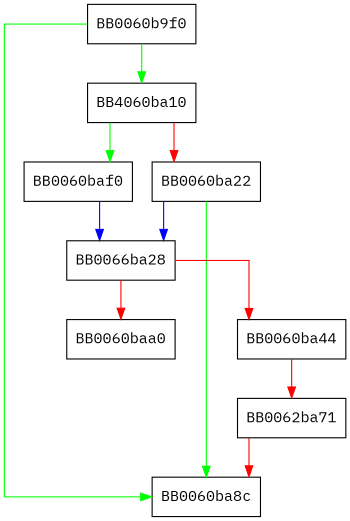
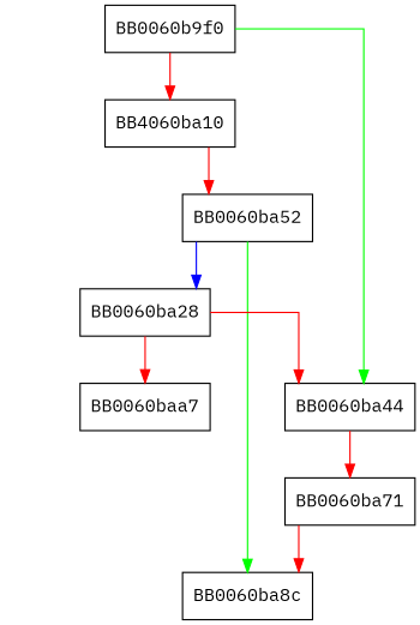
  digraph {
    fontname="IBM Plex Mono"
    splines=ortho
    node [fontname="IBM Plex Mono" shape=box]
    edge [color=red fontname="IBM Plex Mono"]
    BB0060b9f0
    BB0060ba8c
    n3 [label=BB4060ba10]
-   BB0060baf0
-   BB0060ba22
-   BB0060ba28 [label=BB0066ba28]
-   BB0060baa0
+   BB0060ba22 [label=BB0060ba52]
+   BB0060ba28
+   BB0060baa0 [label=BB0060baa7]
    BB0060ba44
-   BB0060ba71 [label=BB0062ba71]
-   BB0060b9f0 -> BB0060ba8c [color=green]
-   BB0060b9f0 -> n3 [color=green]
-   n3 -> BB0060baf0 [color=green]
+   BB0060ba71
+   BB0060b9f0 -> BB0060ba44 [color=green]
+   BB0060b9f0 -> n3
    n3 -> BB0060ba22
-   BB0060baf0 -> BB0060ba28 [color=blue]
    BB0060ba22 -> BB0060ba8c [color=green]
    BB0060ba22 -> BB0060ba28 [color=blue]
    BB0060ba28 -> BB0060baa0
    BB0060ba28 -> BB0060ba44
    BB0060ba44 -> BB0060ba71
    BB0060ba71 -> BB0060ba8c
  }
